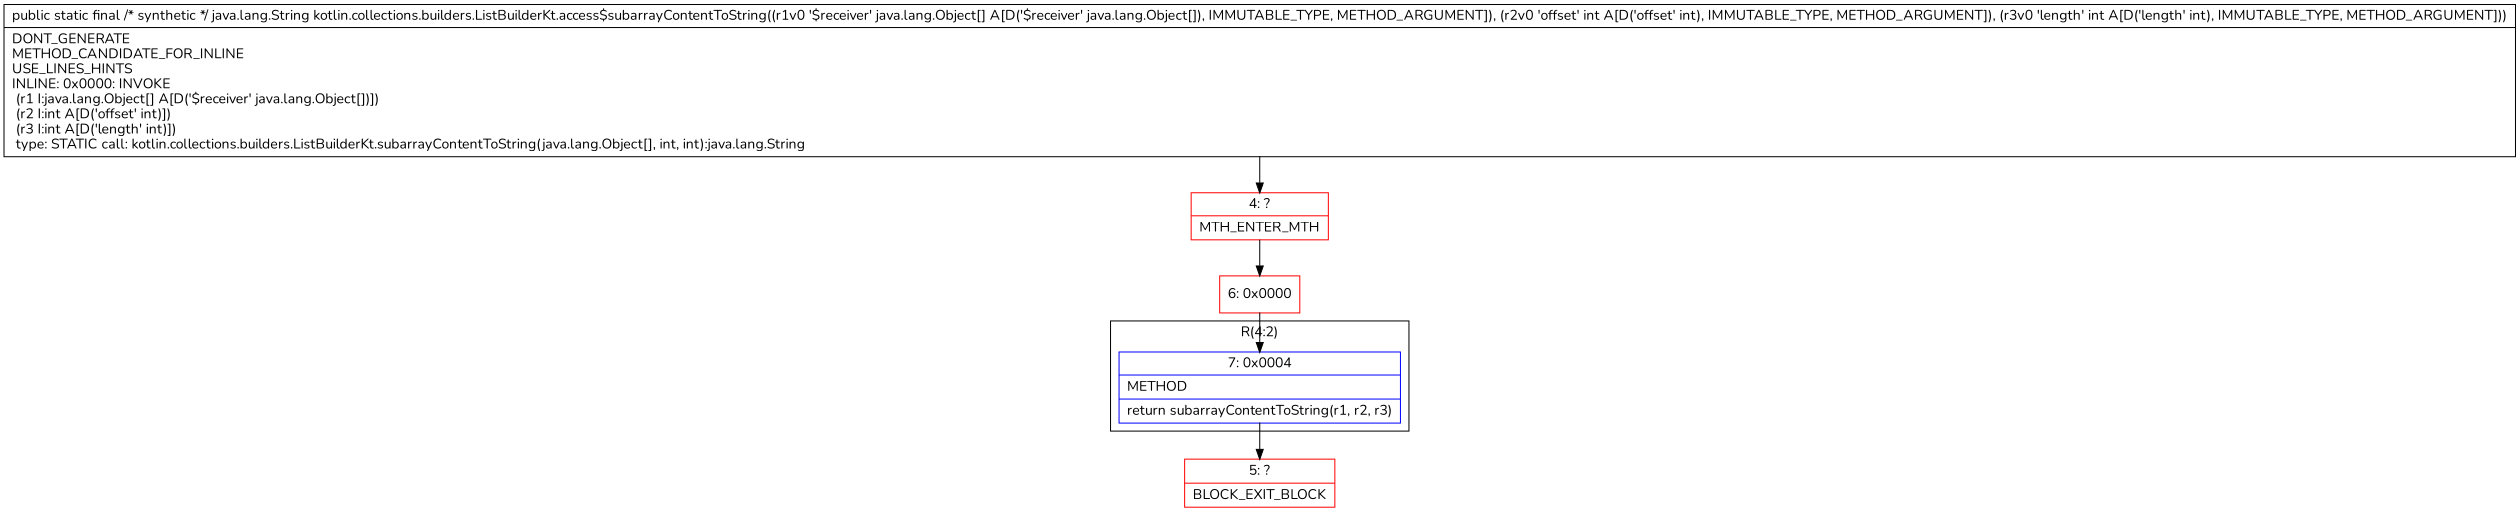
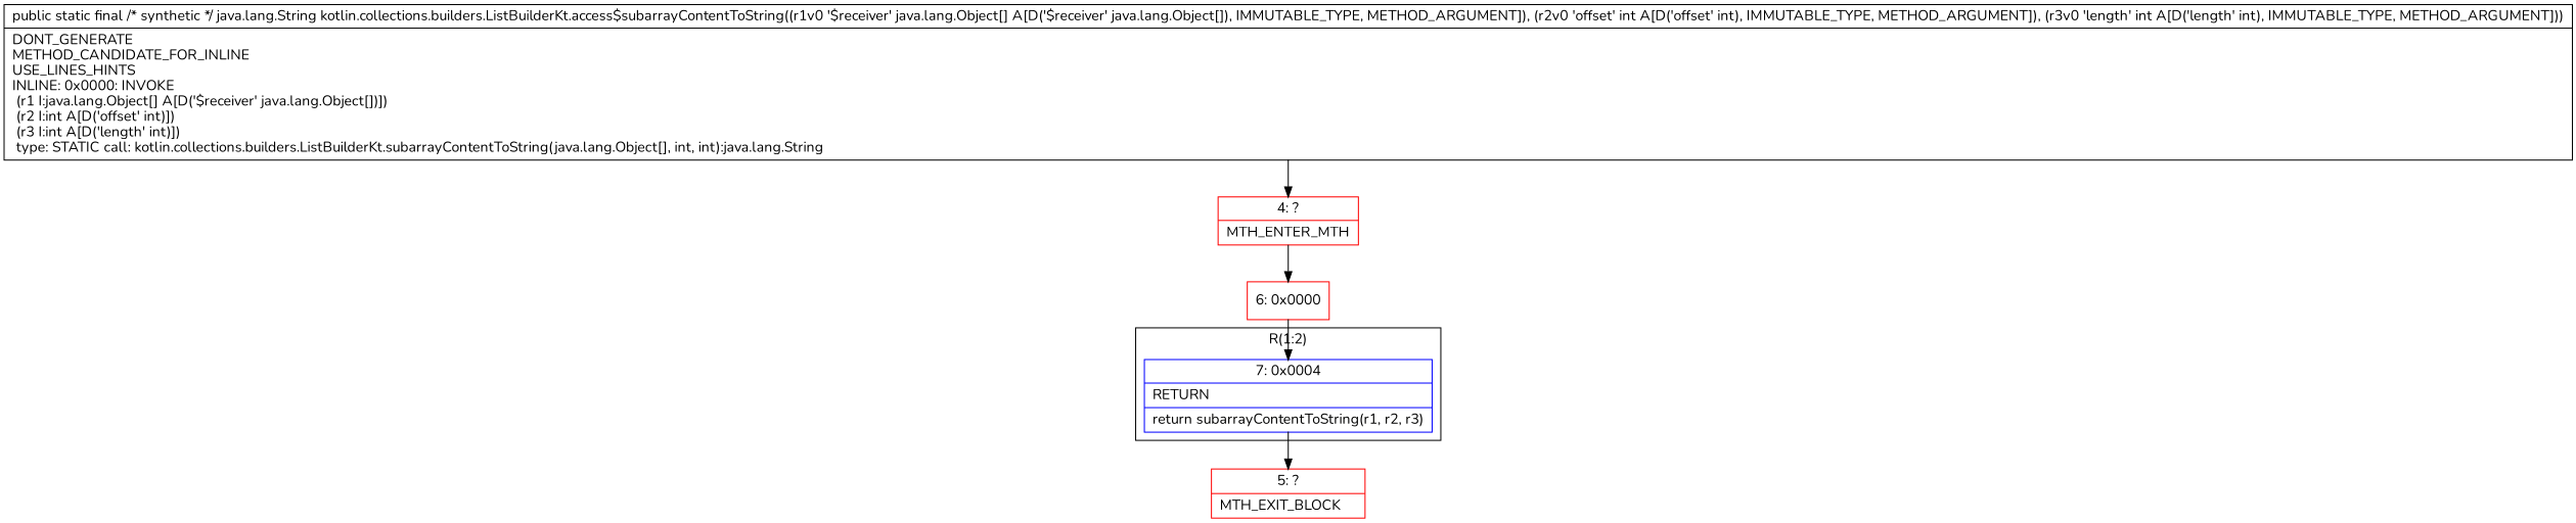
  digraph {
    fontname=Nunito
    node [color=red fontname=Nunito shape=record]
    edge [fontname=Nunito]
-   n1 [color=blue label="{7\:\ 0x0004|METHOD\l|return subarrayContentToString(r1, r2, r3)\l}"]
-   n2 [label="{5\:\ ?|BLOCK_EXIT_BLOCK\l}"]
+   n1 [color=blue label="{7\:\ 0x0004|RETURN\l|return subarrayContentToString(r1, r2, r3)\l}"]
+   n2 [label="{5\:\ ?|MTH_EXIT_BLOCK\l}"]
    n3 [label="{4\:\ ?|MTH_ENTER_MTH\l}"]
    n4 [label="{6\:\ 0x0000}"]
    n5 [label="{public static final \/* synthetic *\/ java.lang.String kotlin.collections.builders.ListBuilderKt.access$subarrayContentToString((r1v0 '$receiver' java.lang.Object[] A[D('$receiver' java.lang.Object[]), IMMUTABLE_TYPE, METHOD_ARGUMENT]), (r2v0 'offset' int A[D('offset' int), IMMUTABLE_TYPE, METHOD_ARGUMENT]), (r3v0 'length' int A[D('length' int), IMMUTABLE_TYPE, METHOD_ARGUMENT]))  | DONT_GENERATE\lMETHOD_CANDIDATE_FOR_INLINE\lUSE_LINES_HINTS\lINLINE: 0x0000: INVOKE  \l  (r1 I:java.lang.Object[] A[D('$receiver' java.lang.Object[])])\l  (r2 I:int A[D('offset' int)])\l  (r3 I:int A[D('length' int)])\l type: STATIC call: kotlin.collections.builders.ListBuilderKt.subarrayContentToString(java.lang.Object[], int, int):java.lang.String\l}" color=""]
    subgraph cluster_1 {
-     label="R(4:2)"
+     label="R(1:2)"
      n1
    }
    n1 -> n2
    n3 -> n4
    n4 -> n1
    n5 -> n3
  }
